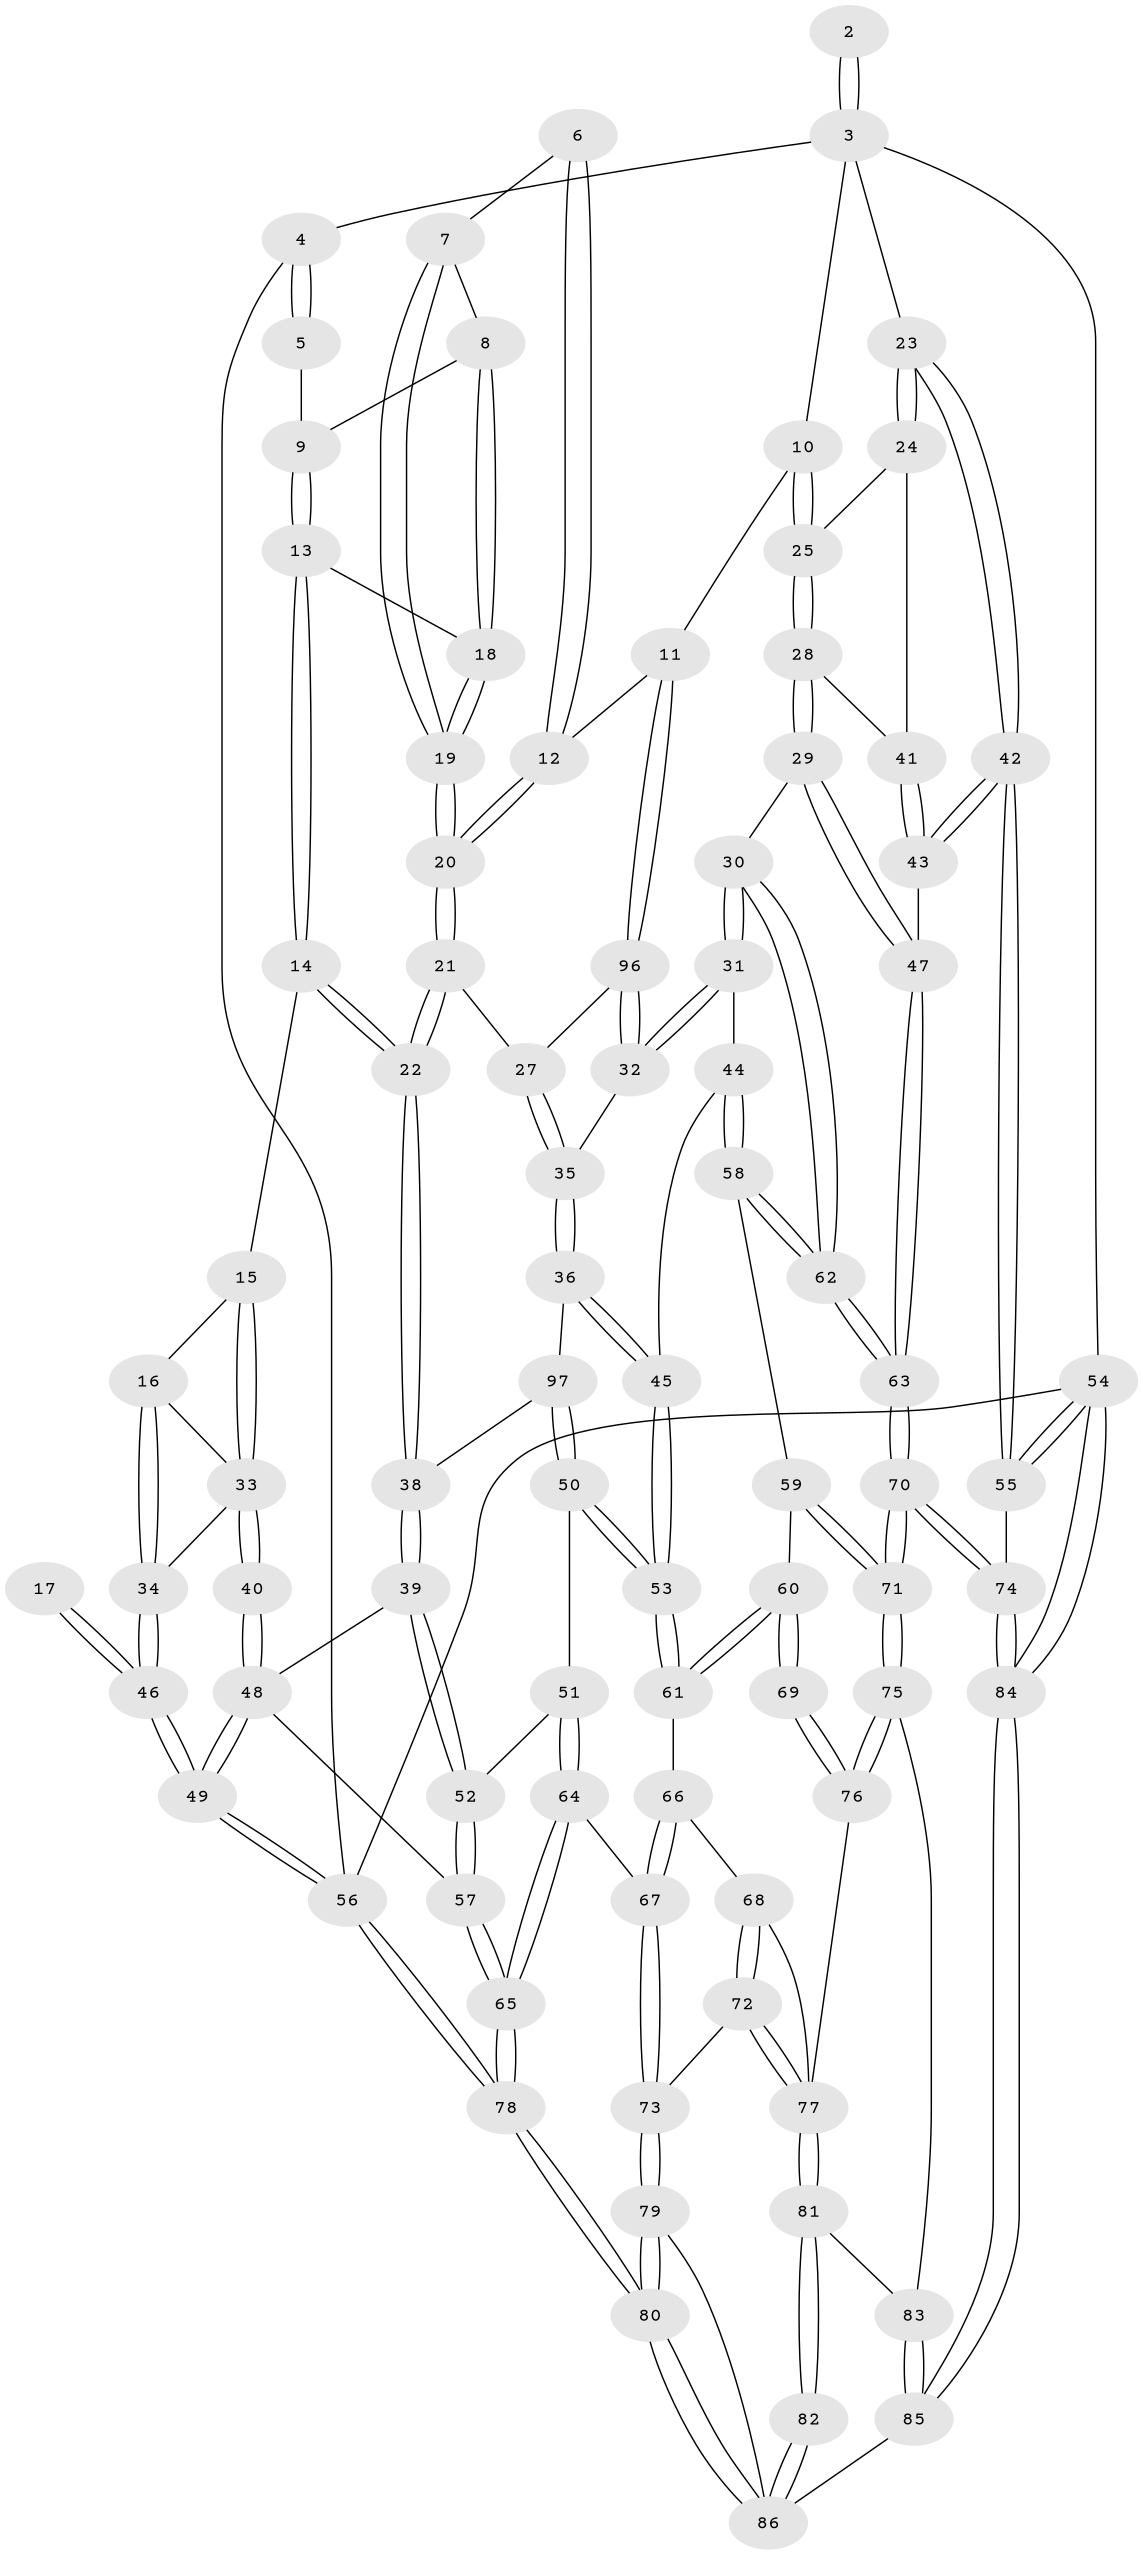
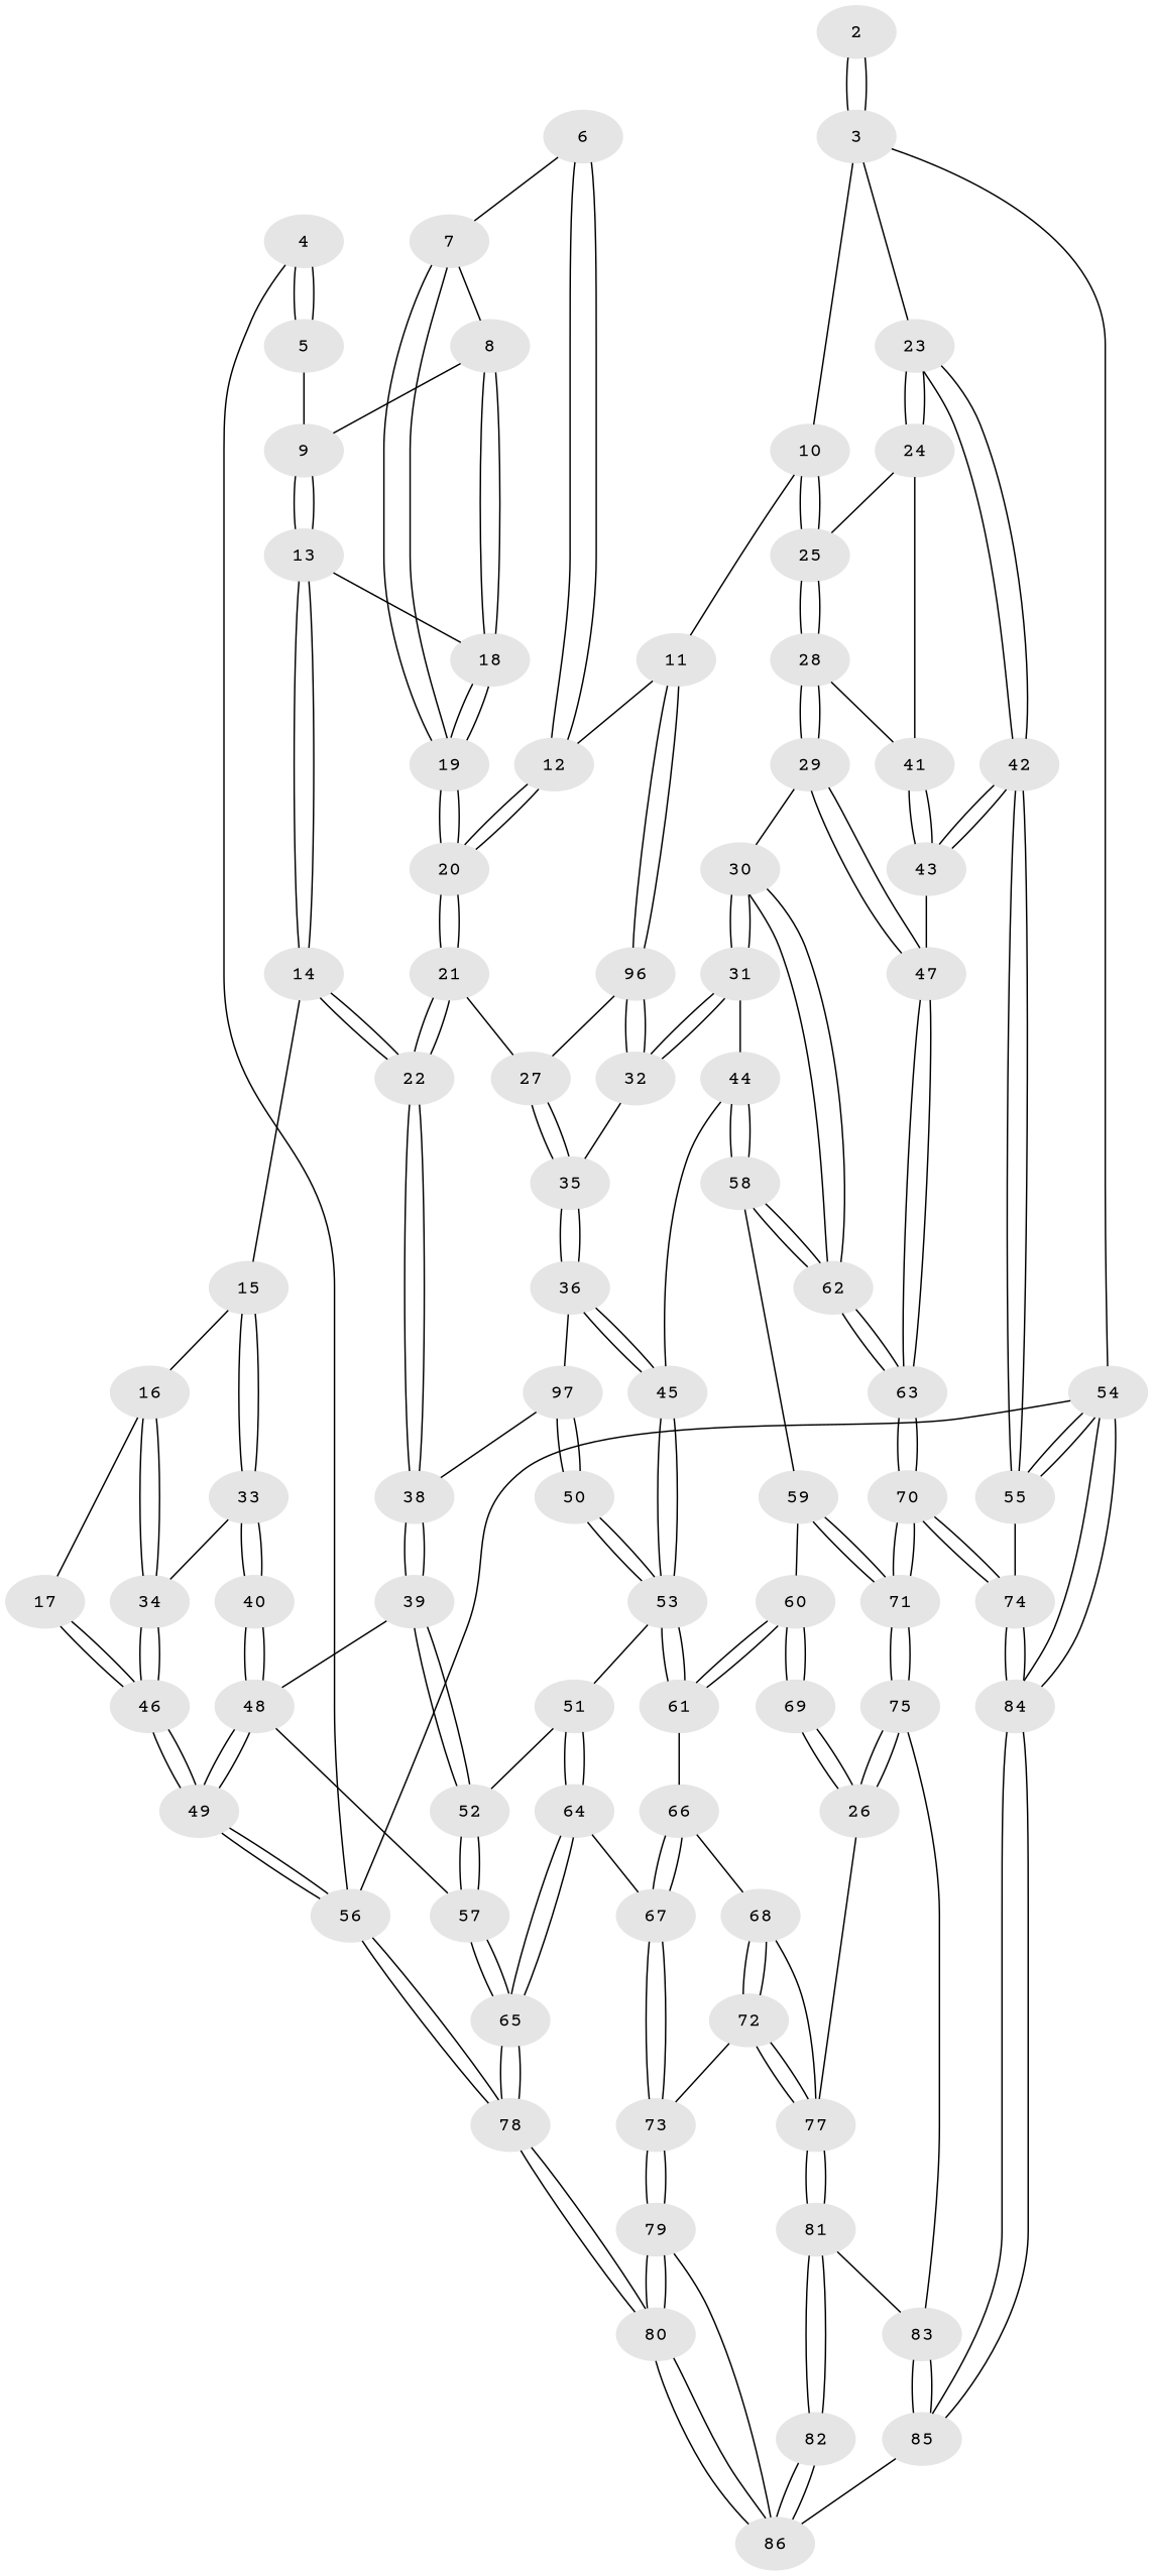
  graph {
    fontname="Courier Prime"
    node [color=gray90 fontname="Courier Prime" style=filled]
    edge [fontname="Courier Prime"]
    2
    3
    6
    7
    12
    10
    4
    23
    54
    11
    25
    5
    56
    24
    42
    55
    84
    9
    17
    46
    78
    13
    8
    19
    20
    18
    14
    n28 [label=96]
    28
    27
    32
    21
    15
    22
    16
    33
    38
    34
    40
    49
    35
    39
    41
    43
    29
    36
    30
    47
    31
    62
    63
    44
    45
    58
    48
    n56 [label=97]
    50
    53
    51
    52
    57
    74
    59
    61
    70
    65
    64
    67
    66
    85
    80
    60
    71
    69
    75
-   76
+   76 [label=26]
    68
    73
    72
    77
    79
    83
    81
    86
    82
    2 -- 3
    2 -- 3
    3 -- 10
-   3 -- 4
    3 -- 23
    3 -- 54
    6 -- 7
    6 -- 12
    6 -- 12
    7 -- 8
    7 -- 19
    7 -- 19
    12 -- 20
    12 -- 20
    10 -- 11
    10 -- 25
    10 -- 25
    4 -- 5
    4 -- 5
    4 -- 56
    23 -- 24
    23 -- 24
    23 -- 42
    23 -- 42
    54 -- 56
    54 -- 55
    54 -- 55
    54 -- 84
    54 -- 84
    11 -- 12
    11 -- n28
    11 -- n28
    25 -- 28
    25 -- 28
    5 -- 9
    56 -- 78
    56 -- 78
    24 -- 25
    24 -- 41
    42 -- 55
    42 -- 55
    42 -- 43
    42 -- 43
    55 -- 74
    84 -- 85
    84 -- 85
    9 -- 13
    9 -- 13
    17 -- 46
    17 -- 46
    46 -- 49
    46 -- 49
    78 -- 80
    78 -- 80
    13 -- 18
    13 -- 14
    13 -- 14
    8 -- 9
    8 -- 18
    8 -- 18
    19 -- 20
    19 -- 20
    20 -- 21
    20 -- 21
    18 -- 19
    18 -- 19
    14 -- 15
    14 -- 22
    14 -- 22
    n28 -- 27
    n28 -- 32
    n28 -- 32
    28 -- 41
    28 -- 29
    28 -- 29
    27 -- 35
    27 -- 35
    32 -- 35
    21 -- 27
    21 -- 22
    21 -- 22
    15 -- 16
    15 -- 33
    15 -- 33
    22 -- 38
    22 -- 38
-   16 -- 33
+   16 -- 17
    16 -- 34
    16 -- 34
    33 -- 34
    33 -- 40
    33 -- 40
    38 -- 39
    38 -- 39
    34 -- 46
    34 -- 46
    40 -- 48
    40 -- 48
    49 -- 56
    49 -- 56
    35 -- 36
    35 -- 36
    39 -- 48
    39 -- 52
    39 -- 52
    41 -- 43
    41 -- 43
    43 -- 47
    29 -- 30
    29 -- 47
    29 -- 47
    36 -- 45
    36 -- 45
    36 -- n56
    30 -- 31
    30 -- 31
    30 -- 62
    30 -- 62
    47 -- 63
    47 -- 63
    31 -- 32
    31 -- 32
    31 -- 44
    62 -- 63
    62 -- 63
    63 -- 70
    63 -- 70
    44 -- 45
    44 -- 58
    44 -- 58
    45 -- 53
    45 -- 53
    58 -- 62
    58 -- 62
    58 -- 59
    48 -- 49
    48 -- 49
    48 -- 57
    n56 -- 38
    n56 -- 50
    n56 -- 50
    50 -- 53
    50 -- 53
-   50 -- 51
+   53 -- 51
    53 -- 61
    53 -- 61
    51 -- 52
    51 -- 64
    51 -- 64
    52 -- 57
    52 -- 57
    57 -- 65
    57 -- 65
    74 -- 84
    74 -- 84
    59 -- 60
    59 -- 71
    59 -- 71
    61 -- 66
    70 -- 74
    70 -- 74
    70 -- 71
    70 -- 71
    65 -- 78
    65 -- 78
    64 -- 65
    64 -- 65
    64 -- 67
    67 -- 73
    67 -- 73
    66 -- 67
    66 -- 67
    66 -- 68
    85 -- 86
    80 -- 86
    80 -- 86
    60 -- 61
    60 -- 61
    60 -- 69
    60 -- 69
    71 -- 75
    71 -- 75
    69 -- 76
    69 -- 76
    75 -- 76
    75 -- 76
    75 -- 83
    76 -- 77
    68 -- 72
    68 -- 72
    68 -- 77
    73 -- 79
    73 -- 79
    72 -- 73
    72 -- 77
    72 -- 77
    77 -- 81
    77 -- 81
    79 -- 80
    79 -- 80
    79 -- 86
    83 -- 85
    83 -- 85
    81 -- 83
    81 -- 82
    81 -- 82
    82 -- 86
    82 -- 86
  }
